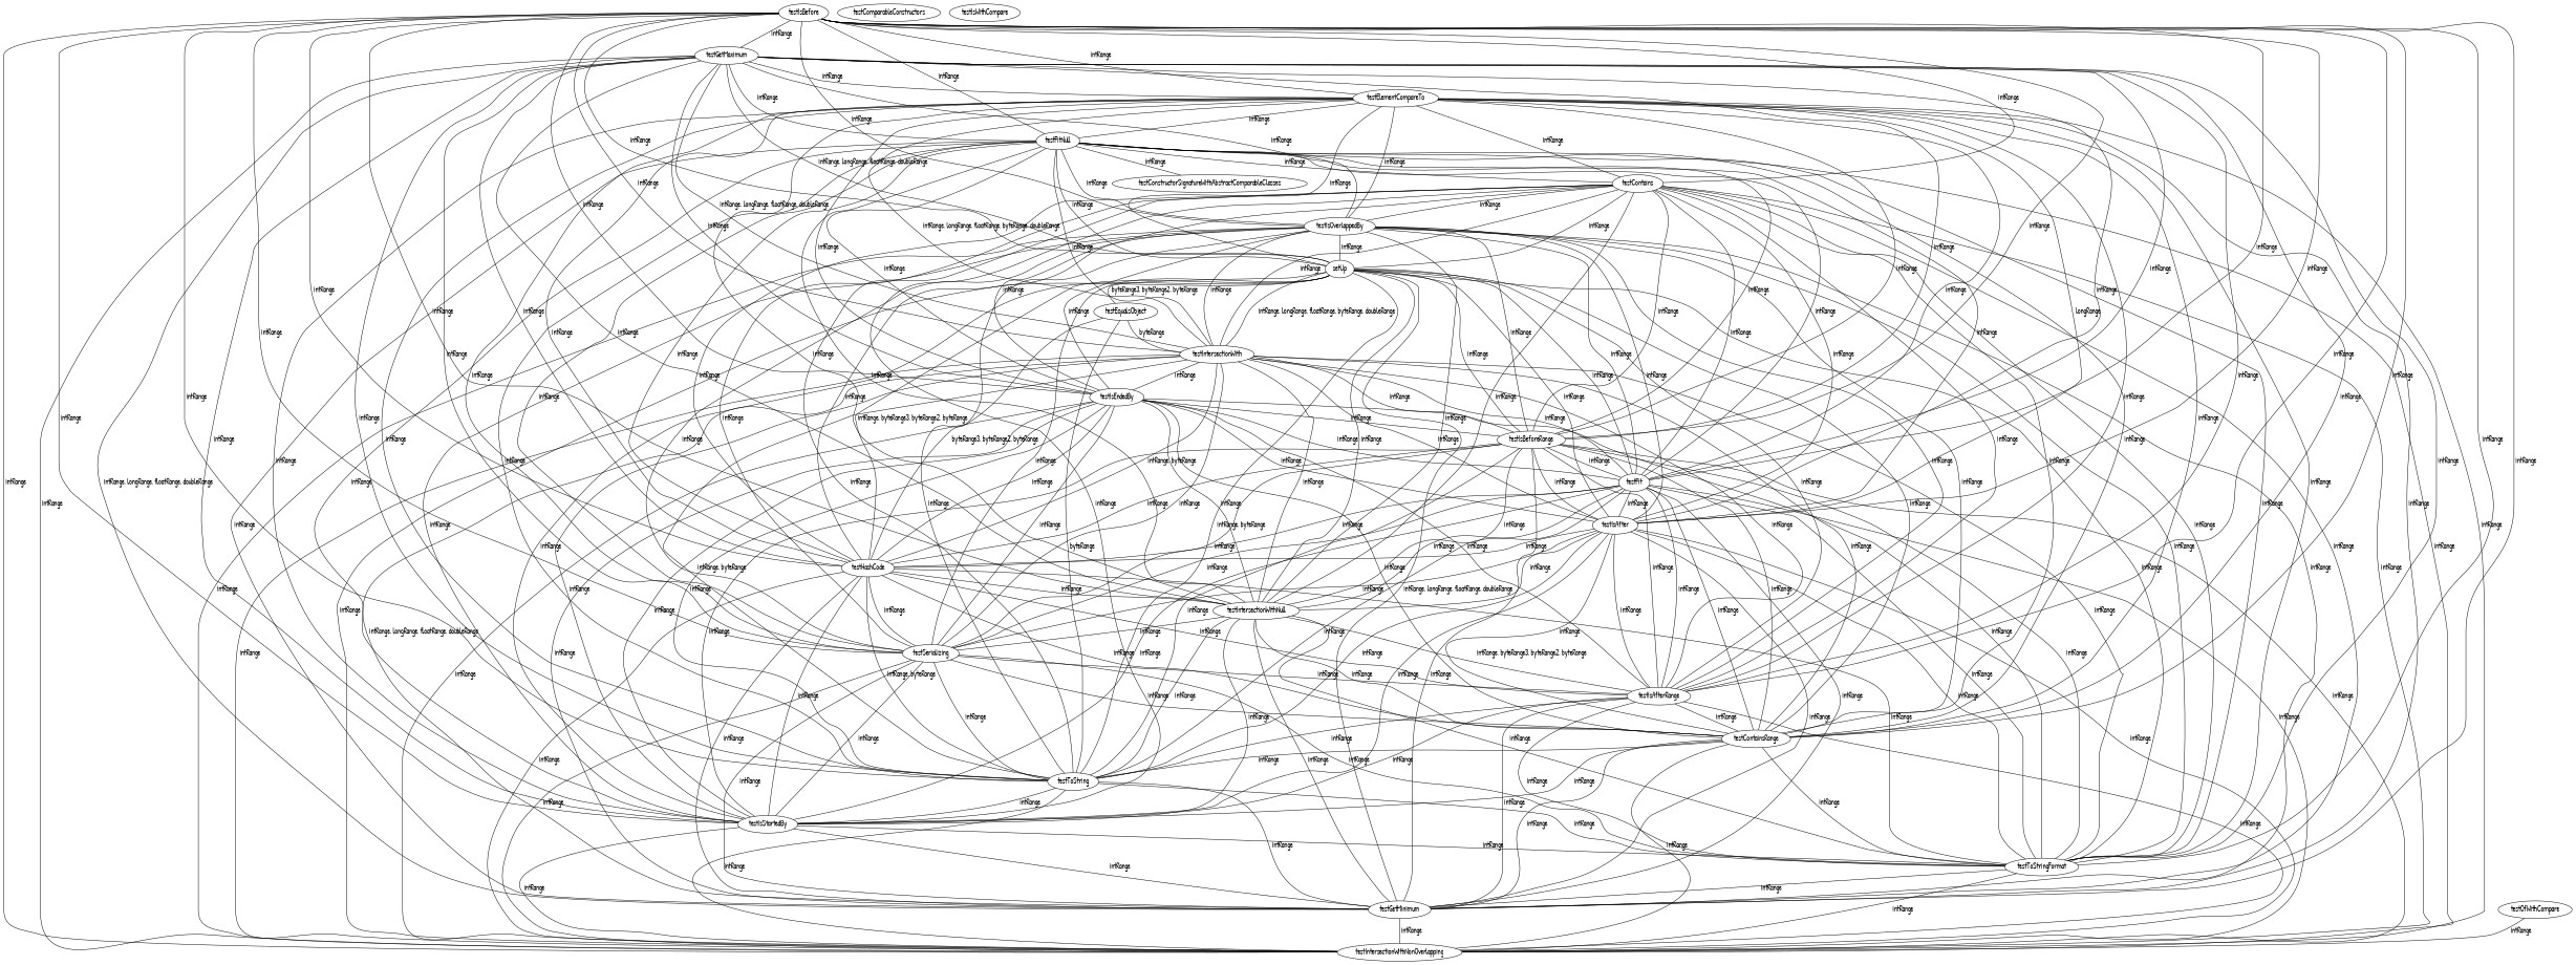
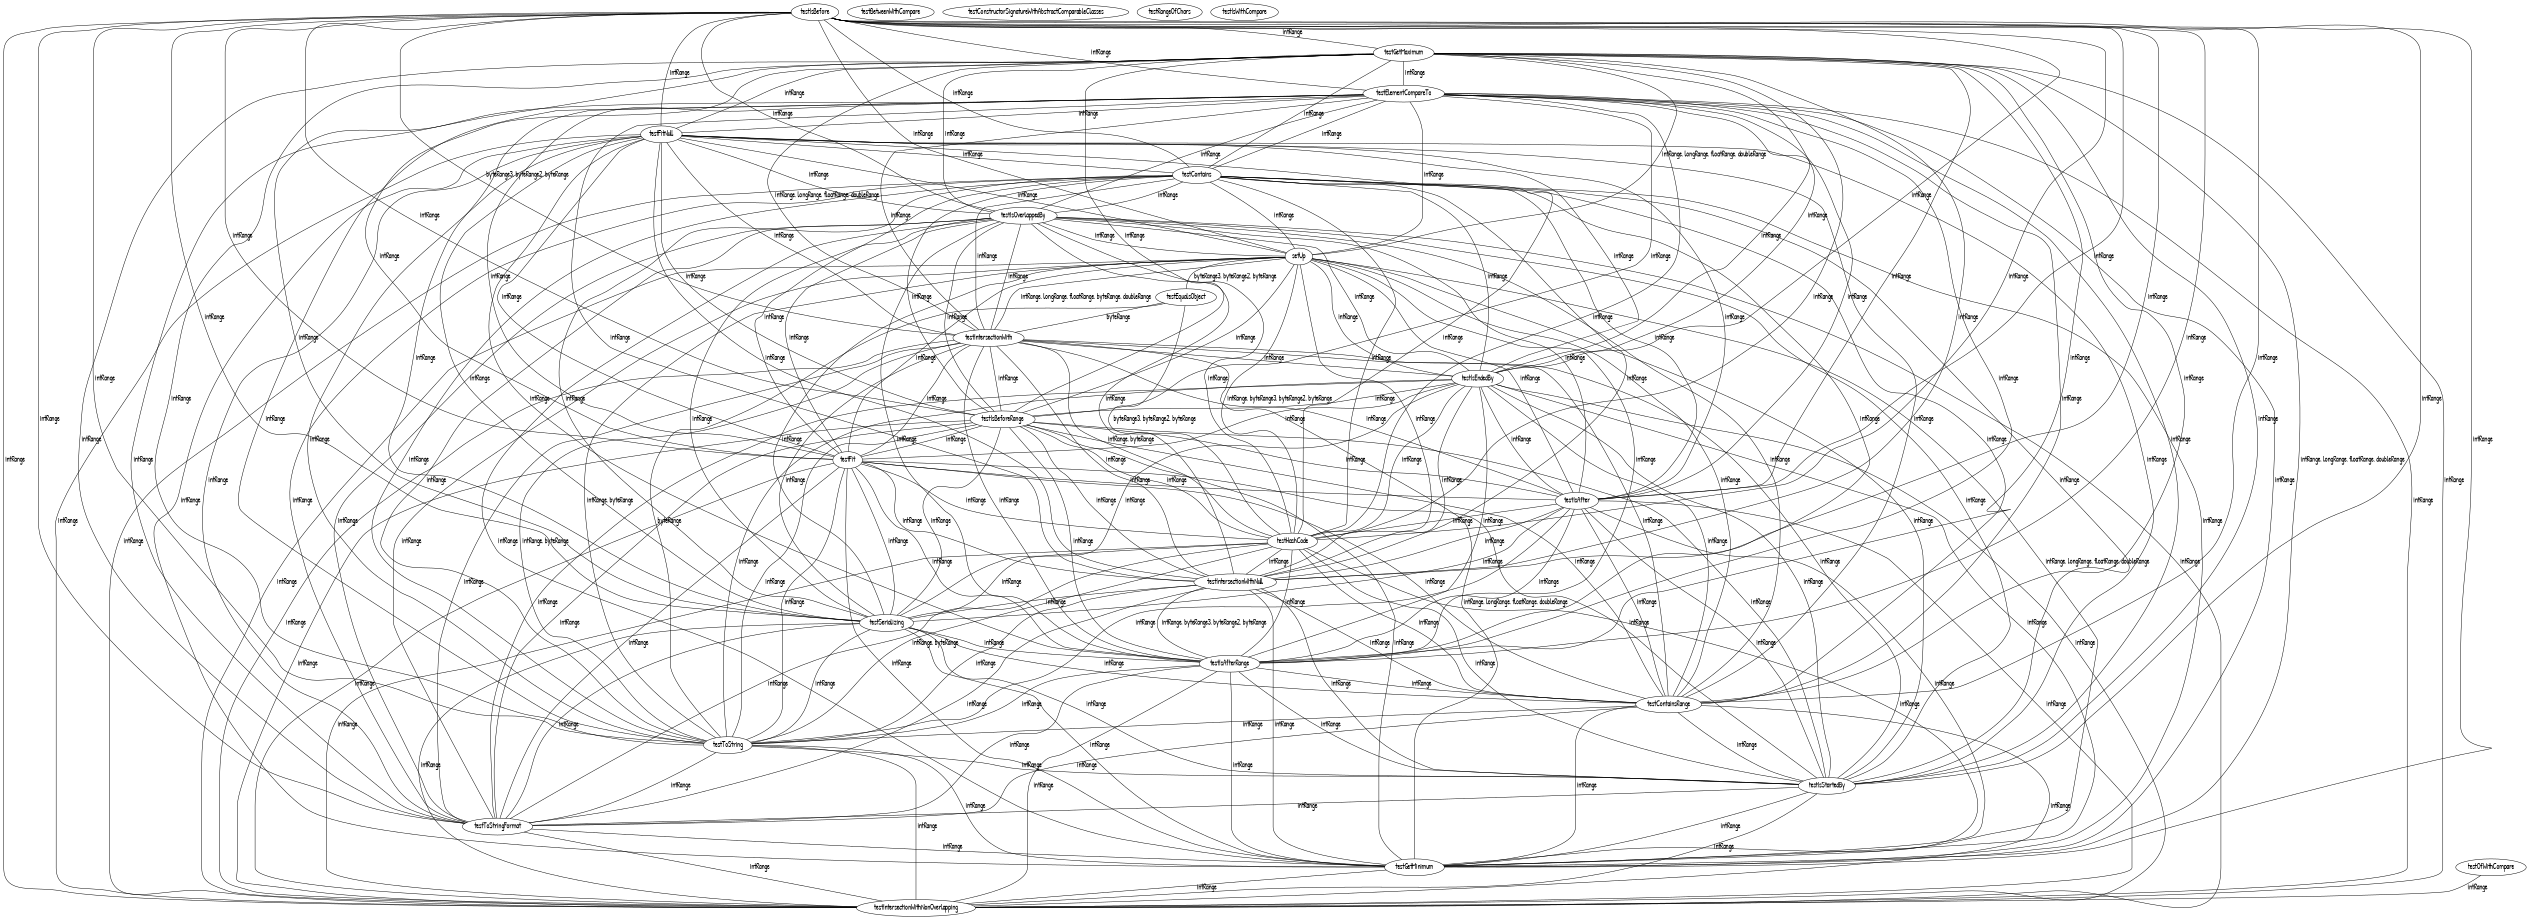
  digraph {
    fontname="Patrick Hand"
    node [fontname="Patrick Hand"]
    edge [dir=none fontname="Patrick Hand"]
    testIsBefore
    testGetMaximum
    testElementCompareTo
    testFitNull
    testContains
    testIsOverlappedBy
    setUp
    testIntersectionWith
    testIsEndedBy
    testIsBeforeRange
    testFit
    testIsAfter
    testHashCode
    testIntersectionWithNull
    testSerializing
    testIsAfterRange
    testContainsRange
    testToString
    testIsStartedBy
    testToStringFormat
    testGetMinimum
    testIntersectionWithNonOverlapping
    testEqualsObject
+   testBetweenWithCompare
    testConstructorSignatureWithAbstractComparableClasses
-   testComparableConstructors
+   testRangeOfChars
    testIsWithCompare
    testOfWithCompare
    testIsBefore -> testGetMaximum [label=" intRange"]
    testIsBefore -> testElementCompareTo [label=" intRange"]
    testIsBefore -> testFitNull [label=" intRange"]
    testIsBefore -> testContains [label=" intRange"]
    testIsBefore -> testIsOverlappedBy [label=" intRange"]
    testIsBefore -> setUp [label=" intRange"]
-   testIsBefore -> testIntersectionWith [label=" intRange"]
+   testIsBefore -> testIntersectionWith [label=" byteRange3, byteRange2, byteRange"]
    testIsBefore -> testIsEndedBy [label=" intRange"]
    testIsBefore -> testIsBeforeRange [label=" intRange"]
    testIsBefore -> testFit [label=" intRange"]
    testIsBefore -> testIsAfter [label=" intRange"]
    testIsBefore -> testHashCode [label=" intRange"]
    testIsBefore -> testIntersectionWithNull [label=" intRange"]
    testIsBefore -> testSerializing [label=" intRange"]
    testIsBefore -> testIsAfterRange [label=" intRange"]
    testIsBefore -> testContainsRange [label=" intRange"]
    testIsBefore -> testToString [label=" intRange"]
    testIsBefore -> testIsStartedBy [label=" intRange"]
    testIsBefore -> testToStringFormat [label=" intRange"]
    testIsBefore -> testGetMinimum [label=" intRange"]
    testIsBefore -> testIntersectionWithNonOverlapping [label=" intRange"]
    testGetMaximum -> testElementCompareTo [label=" intRange"]
    testGetMaximum -> testFitNull [label=" intRange"]
+   testGetMaximum -> testContains [label=" intRange"]
    testGetMaximum -> testIsOverlappedBy [label=" intRange"]
    testGetMaximum -> setUp [label=" intRange, longRange, floatRange, doubleRange"]
    testGetMaximum -> testIntersectionWith [label=" intRange, longRange, floatRange, doubleRange"]
    testGetMaximum -> testIsEndedBy [label=" intRange"]
    testGetMaximum -> testIsBeforeRange [label=" intRange"]
    testGetMaximum -> testFit [label=" intRange"]
    testGetMaximum -> testIsAfter [label=" intRange"]
    testGetMaximum -> testHashCode [label=" intRange"]
    testGetMaximum -> testIntersectionWithNull [label=" intRange"]
    testGetMaximum -> testSerializing [label=" intRange"]
    testGetMaximum -> testIsAfterRange [label=" intRange"]
    testGetMaximum -> testContainsRange [label=" intRange"]
    testGetMaximum -> testToString [label=" intRange"]
    testGetMaximum -> testIsStartedBy [label=" intRange"]
    testGetMaximum -> testToStringFormat [label=" intRange"]
    testGetMaximum -> testGetMinimum [label=" intRange, longRange, floatRange, doubleRange"]
    testGetMaximum -> testIntersectionWithNonOverlapping [label=" intRange"]
    testElementCompareTo -> testFitNull [label=" intRange"]
    testElementCompareTo -> testContains [label=" intRange"]
    testElementCompareTo -> testIsOverlappedBy [label=" intRange"]
    testElementCompareTo -> setUp [label=" intRange"]
-   testElementCompareTo -> testIntersectionWith [label=" intRange, longRange, floatRange, byteRange, doubleRange"]
+   testElementCompareTo -> testIntersectionWith [label=" intRange"]
    testElementCompareTo -> testIsEndedBy [label=" intRange"]
    testElementCompareTo -> testIsBeforeRange [label=" intRange"]
    testElementCompareTo -> testFit [label=" intRange"]
-   testElementCompareTo -> testIsAfter [label=" longRange"]
+   testElementCompareTo -> testIsAfter [label=" intRange"]
    testElementCompareTo -> testHashCode [label=" intRange"]
    testElementCompareTo -> testIntersectionWithNull [label=" intRange"]
    testElementCompareTo -> testSerializing [label=" intRange"]
    testElementCompareTo -> testIsAfterRange [label=" intRange"]
    testElementCompareTo -> testContainsRange [label=" intRange"]
    testElementCompareTo -> testToString [label=" intRange"]
    testElementCompareTo -> testIsStartedBy [label=" intRange"]
    testElementCompareTo -> testToStringFormat [label=" intRange"]
    testElementCompareTo -> testGetMinimum [label=" intRange"]
    testElementCompareTo -> testIntersectionWithNonOverlapping [label=" intRange"]
    testFitNull -> testContains [label=" intRange"]
    testFitNull -> testIsOverlappedBy [label=" intRange"]
    testFitNull -> setUp [label=" intRange"]
    testFitNull -> testIntersectionWith [label=" intRange"]
    testFitNull -> testIsEndedBy [label=" intRange"]
    testFitNull -> testIsBeforeRange [label=" intRange"]
    testFitNull -> testFit [label=" intRange"]
    testFitNull -> testIsAfter [label=" intRange"]
    testFitNull -> testHashCode [label=" intRange"]
    testFitNull -> testIntersectionWithNull [label=" intRange"]
    testFitNull -> testSerializing [label=" intRange"]
-   testFitNull -> testConstructorSignatureWithAbstractComparableClasses [label=" intRange"]
+   testFitNull -> testIsAfterRange [label=" intRange"]
    testFitNull -> testContainsRange [label=" intRange"]
    testFitNull -> testToString [label=" intRange"]
    testFitNull -> testIsStartedBy [label=" intRange"]
    testFitNull -> testToStringFormat [label=" intRange"]
    testFitNull -> testGetMinimum [label=" intRange"]
    testFitNull -> testIntersectionWithNonOverlapping [label=" intRange"]
    testContains -> testIsOverlappedBy [label=" intRange"]
    testContains -> setUp [label=" intRange"]
    testContains -> testIntersectionWith [label=" intRange"]
    testContains -> testIsEndedBy [label=" intRange"]
    testContains -> testIsBeforeRange [label=" intRange"]
    testContains -> testFit [label=" intRange"]
    testContains -> testIsAfter [label=" intRange"]
    testContains -> testHashCode [label=" intRange"]
    testContains -> testIntersectionWithNull [label=" intRange"]
    testContains -> testSerializing [label=" intRange"]
    testContains -> testIsAfterRange [label=" intRange"]
    testContains -> testContainsRange [label=" intRange"]
    testContains -> testToString [label=" intRange"]
    testContains -> testIsStartedBy [label=" intRange"]
    testContains -> testToStringFormat [label=" intRange"]
    testContains -> testGetMinimum [label=" intRange"]
    testContains -> testIntersectionWithNonOverlapping [label=" intRange"]
    testIsOverlappedBy -> setUp [label=" intRange"]
    testIsOverlappedBy -> testIntersectionWith [label=" intRange"]
    testIsOverlappedBy -> testIsEndedBy [label=" intRange"]
    testIsOverlappedBy -> testIsBeforeRange [label=" intRange"]
    testIsOverlappedBy -> testFit [label=" intRange"]
    testIsOverlappedBy -> testIsAfter [label=" intRange"]
    testIsOverlappedBy -> testHashCode [label=" intRange"]
    testIsOverlappedBy -> testIntersectionWithNull [label=" intRange"]
    testIsOverlappedBy -> testSerializing [label=" intRange"]
    testIsOverlappedBy -> testIsAfterRange [label=" intRange"]
    testIsOverlappedBy -> testContainsRange [label=" intRange"]
    testIsOverlappedBy -> testToString [label=" intRange"]
    testIsOverlappedBy -> testIsStartedBy [label=" intRange"]
    testIsOverlappedBy -> testToStringFormat [label=" intRange"]
    testIsOverlappedBy -> testGetMinimum [label=" intRange"]
    testIsOverlappedBy -> testIntersectionWithNonOverlapping [label=" intRange"]
    setUp -> testIntersectionWith [label=" intRange, longRange, floatRange, byteRange, doubleRange"]
+   setUp -> testIsEndedBy [label=" intRange"]
    setUp -> testIsBeforeRange [label=" intRange"]
    setUp -> testFit [label=" intRange"]
    setUp -> testIsAfter [label=" intRange"]
    setUp -> testHashCode [label=" intRange, byteRange3, byteRange2, byteRange"]
    setUp -> testIntersectionWithNull [label=" intRange"]
    setUp -> testSerializing [label=" intRange"]
    setUp -> testIsAfterRange [label=" intRange"]
    setUp -> testContainsRange [label=" intRange"]
    setUp -> testToString [label=" intRange, byteRange"]
    setUp -> testIsStartedBy [label=" intRange"]
    setUp -> testToStringFormat [label=" intRange"]
    setUp -> testGetMinimum [label=" intRange, longRange, floatRange, doubleRange"]
    setUp -> testIntersectionWithNonOverlapping [label=" intRange"]
    setUp -> testEqualsObject [label=" byteRange3, byteRange2, byteRange"]
    testIntersectionWith -> testIsEndedBy [label=" intRange"]
    testIntersectionWith -> testIsBeforeRange [label=" intRange"]
    testIntersectionWith -> testFit [label=" intRange"]
    testIntersectionWith -> testIsAfter [label=" intRange"]
    testIntersectionWith -> testHashCode [label=" intRange, byteRange"]
    testIntersectionWith -> testIntersectionWithNull [label=" intRange"]
    testIntersectionWith -> testSerializing [label=" intRange"]
    testIntersectionWith -> testIsAfterRange [label=" intRange"]
    testIntersectionWith -> testContainsRange [label=" intRange"]
    testIntersectionWith -> testToString [label=" intRange, byteRange"]
    testIntersectionWith -> testIsStartedBy [label=" intRange"]
    testIntersectionWith -> testToStringFormat [label=" intRange"]
    testIntersectionWith -> testGetMinimum [label=" intRange, longRange, floatRange, doubleRange"]
    testIntersectionWith -> testIntersectionWithNonOverlapping [label=" intRange"]
    testIsEndedBy -> testIsBeforeRange [label=" intRange"]
    testIsEndedBy -> testFit [label=" intRange"]
    testIsEndedBy -> testIsAfter [label=" intRange"]
    testIsEndedBy -> testHashCode [label=" intRange"]
    testIsEndedBy -> testIntersectionWithNull [label=" intRange"]
    testIsEndedBy -> testSerializing [label=" intRange"]
    testIsEndedBy -> testIsAfterRange [label=" intRange"]
    testIsEndedBy -> testContainsRange [label=" intRange"]
    testIsEndedBy -> testToString [label=" intRange"]
    testIsEndedBy -> testIsStartedBy [label=" intRange"]
    testIsEndedBy -> testToStringFormat [label=" intRange"]
    testIsEndedBy -> testGetMinimum [label=" intRange"]
    testIsEndedBy -> testIntersectionWithNonOverlapping [label=" intRange"]
    testIsBeforeRange -> testFit [label=" intRange"]
    testIsBeforeRange -> testIsAfter [label=" intRange"]
    testIsBeforeRange -> testHashCode [label=" intRange"]
    testIsBeforeRange -> testIntersectionWithNull [label=" intRange"]
    testIsBeforeRange -> testSerializing [label=" intRange"]
    testIsBeforeRange -> testIsAfterRange [label=" intRange"]
    testIsBeforeRange -> testContainsRange [label=" intRange"]
    testIsBeforeRange -> testToString [label=" intRange"]
    testIsBeforeRange -> testIsStartedBy [label=" intRange"]
    testIsBeforeRange -> testToStringFormat [label=" intRange"]
    testIsBeforeRange -> testGetMinimum [label=" intRange"]
    testIsBeforeRange -> testIntersectionWithNonOverlapping [label=" intRange"]
    testFit -> testIsAfter [label=" intRange"]
    testFit -> testHashCode [label=" intRange"]
    testFit -> testIntersectionWithNull [label=" intRange"]
    testFit -> testSerializing [label=" intRange"]
    testFit -> testIsAfterRange [label=" intRange"]
    testFit -> testContainsRange [label=" intRange"]
    testFit -> testToString [label=" intRange"]
    testFit -> testIsStartedBy [label=" intRange"]
    testFit -> testToStringFormat [label=" intRange"]
    testFit -> testGetMinimum [label=" intRange"]
    testFit -> testIntersectionWithNonOverlapping [label=" intRange"]
    testIsAfter -> testHashCode [label=" intRange"]
    testIsAfter -> testIntersectionWithNull [label=" intRange"]
    testIsAfter -> testSerializing [label=" intRange"]
    testIsAfter -> testIsAfterRange [label=" intRange"]
    testIsAfter -> testContainsRange [label=" intRange"]
    testIsAfter -> testToString [label=" intRange"]
    testIsAfter -> testIsStartedBy [label=" intRange"]
-   testIsAfter -> testToStringFormat [label=" intRange"]
    testIsAfter -> testGetMinimum [label=" intRange"]
    testIsAfter -> testIntersectionWithNonOverlapping [label=" intRange"]
    testHashCode -> testIntersectionWithNull [label=" intRange"]
    testHashCode -> testSerializing [label=" intRange"]
    testHashCode -> testIsAfterRange [label=" intRange"]
    testHashCode -> testContainsRange [label=" intRange"]
    testHashCode -> testToString [label=" intRange, byteRange"]
    testHashCode -> testIsStartedBy [label=" intRange"]
    testHashCode -> testToStringFormat [label=" intRange"]
    testHashCode -> testGetMinimum [label=" intRange"]
    testHashCode -> testIntersectionWithNonOverlapping [label=" intRange"]
    testIntersectionWithNull -> testSerializing [label=" intRange"]
    testIntersectionWithNull -> testIsAfterRange [label=" intRange, byteRange3, byteRange2, byteRange"]
    testIntersectionWithNull -> testContainsRange [label=" intRange"]
    testIntersectionWithNull -> testToString [label=" intRange"]
    testIntersectionWithNull -> testIsStartedBy [label=" intRange"]
    testIntersectionWithNull -> testToStringFormat [label=" intRange"]
    testIntersectionWithNull -> testGetMinimum [label=" intRange"]
    testSerializing -> testIsAfterRange [label=" intRange"]
    testSerializing -> testContainsRange [label=" intRange"]
    testSerializing -> testToString [label=" intRange"]
    testSerializing -> testIsStartedBy [label=" intRange"]
    testSerializing -> testToStringFormat [label=" intRange"]
    testSerializing -> testGetMinimum [label=" intRange"]
    testSerializing -> testIntersectionWithNonOverlapping [label=" intRange"]
    testIsAfterRange -> testContainsRange [label=" intRange"]
    testIsAfterRange -> testToString [label=" intRange"]
    testIsAfterRange -> testIsStartedBy [label=" intRange"]
    testIsAfterRange -> testToStringFormat [label=" intRange"]
    testIsAfterRange -> testGetMinimum [label=" intRange"]
    testIsAfterRange -> testIntersectionWithNonOverlapping [label=" intRange"]
    testContainsRange -> testToString [label=" intRange"]
    testContainsRange -> testIsStartedBy [label=" intRange"]
    testContainsRange -> testToStringFormat [label=" intRange"]
    testContainsRange -> testGetMinimum [label=" intRange"]
    testContainsRange -> testIntersectionWithNonOverlapping [label=" intRange"]
    testToString -> testIsStartedBy [label=" intRange"]
    testToString -> testToStringFormat [label=" intRange"]
    testToString -> testGetMinimum [label=" intRange"]
    testToString -> testIntersectionWithNonOverlapping [label=" intRange"]
    testIsStartedBy -> testToStringFormat [label=" intRange"]
    testIsStartedBy -> testGetMinimum [label=" intRange"]
    testIsStartedBy -> testIntersectionWithNonOverlapping [label=" intRange"]
    testToStringFormat -> testGetMinimum [label=" intRange"]
    testToStringFormat -> testIntersectionWithNonOverlapping [label=" intRange"]
    testGetMinimum -> testIntersectionWithNonOverlapping [label=" intRange"]
    testEqualsObject -> testIntersectionWith [label=" byteRange"]
    testEqualsObject -> testHashCode [label=" byteRange3, byteRange2, byteRange"]
    testEqualsObject -> testToString [label=" byteRange"]
    testOfWithCompare -> testIntersectionWithNonOverlapping [label=" intRange"]
  }
